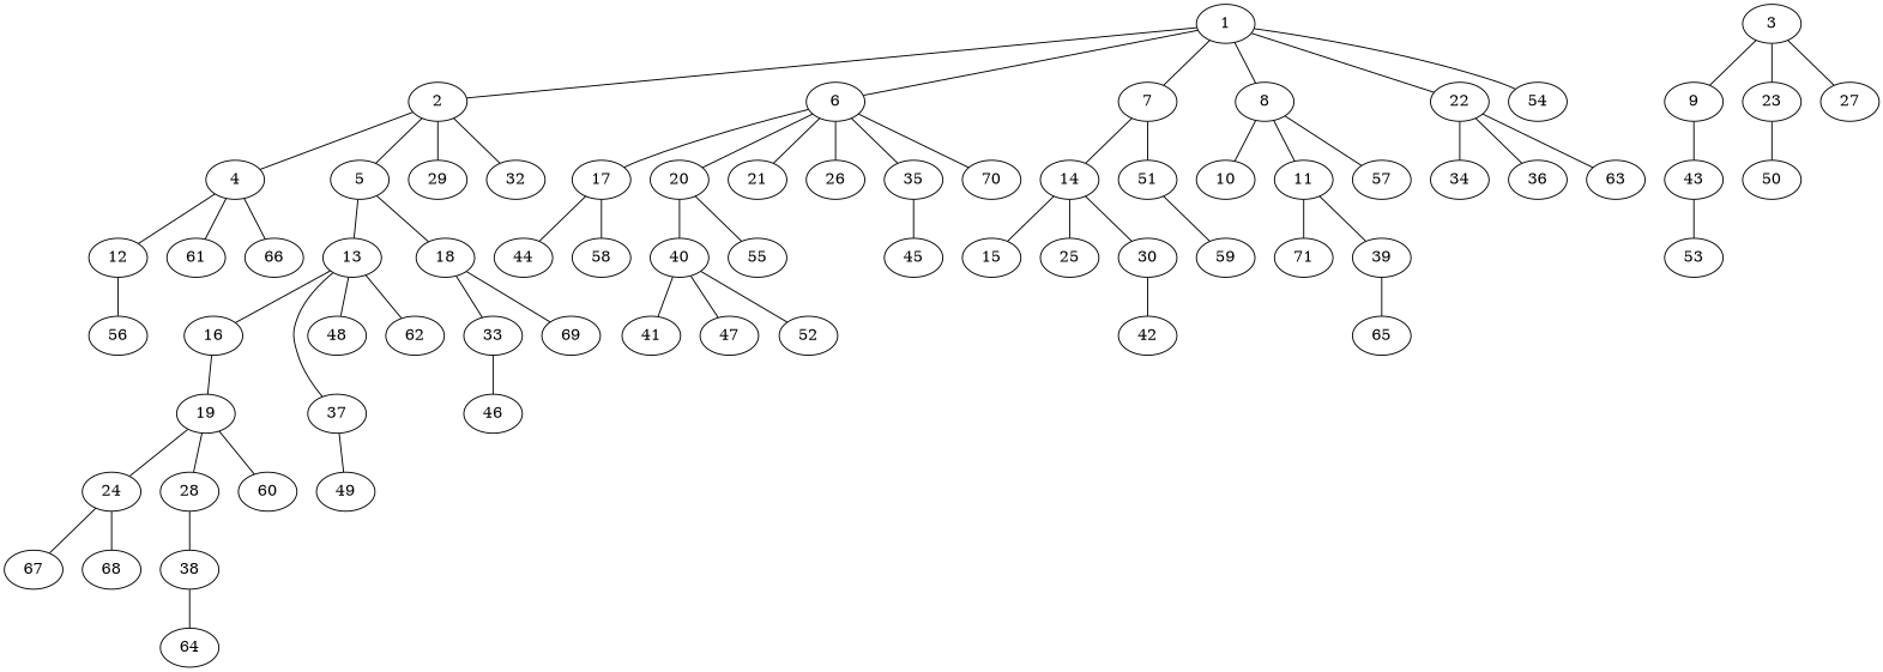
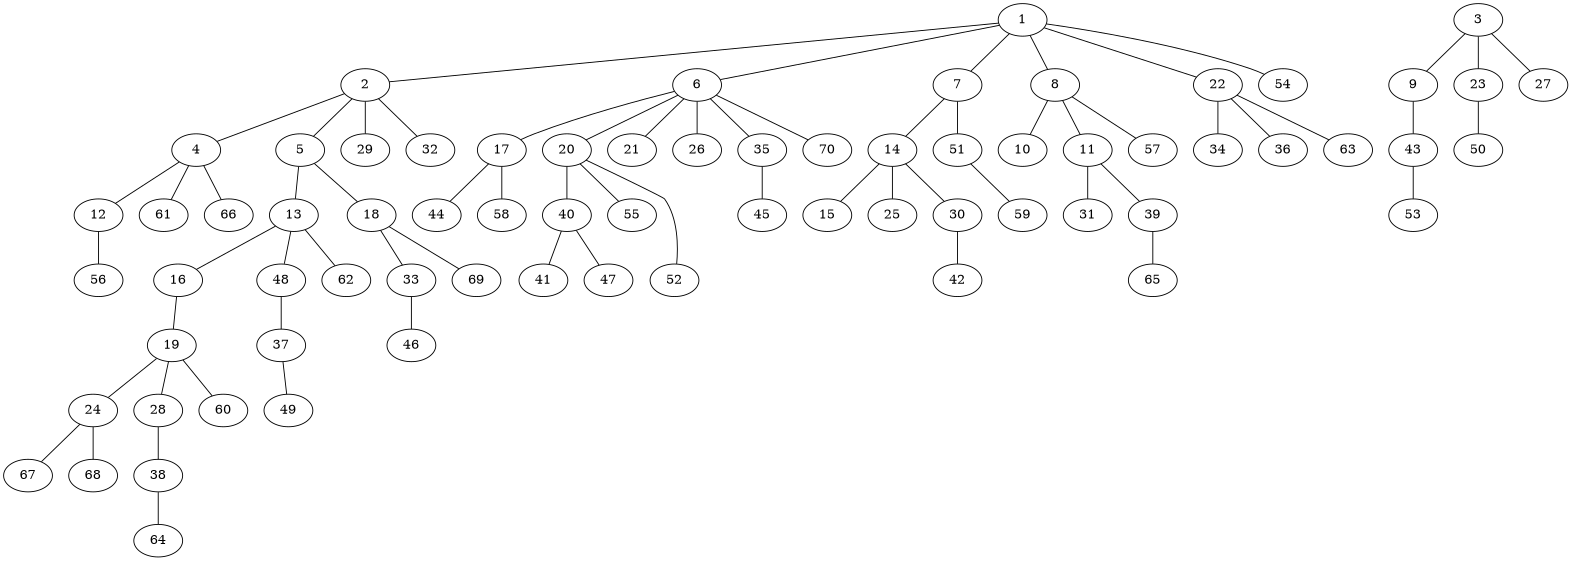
  graph {
    1
    2
    6
    7
    8
    22
    54
    4
    5
    29
    32
    3
    9
    23
    27
    17
    20
    21
    26
    35
    70
    14
    51
    10
    11
    57
    34
    36
    63
    12
    61
    66
    13
    18
    43
    50
    44
    58
    40
    55
    45
    15
    25
    30
    59
-   31 [label=71]
+   31
    39
    56
    16
    37
    48
    62
    33
    69
    53
    19
    49
    46
    41
    47
    52
    42
    65
    24
    28
    60
    67
    68
    38
    64
    1 -- 2
    1 -- 6
    1 -- 7
    1 -- 8
    1 -- 22
    1 -- 54
    2 -- 4
    2 -- 5
    2 -- 29
    2 -- 32
    6 -- 17
    6 -- 20
    6 -- 21
    6 -- 26
    6 -- 35
    6 -- 70
    7 -- 14
    7 -- 51
    8 -- 10
    8 -- 11
    8 -- 57
    22 -- 34
    22 -- 36
    22 -- 63
    4 -- 12
    4 -- 61
    4 -- 66
    5 -- 13
    5 -- 18
    3 -- 9
    3 -- 23
    3 -- 27
    9 -- 43
    23 -- 50
    17 -- 44
    17 -- 58
    20 -- 40
    20 -- 55
    35 -- 45
    14 -- 15
    14 -- 25
    14 -- 30
    51 -- 59
    11 -- 31
    11 -- 39
    12 -- 56
    13 -- 16
-   13 -- 37
+   48 -- 37
    13 -- 48
    13 -- 62
    18 -- 33
    18 -- 69
    43 -- 53
    40 -- 41
    40 -- 47
-   40 -- 52
+   20 -- 52
    30 -- 42
    39 -- 65
    16 -- 19
    37 -- 49
    33 -- 46
    19 -- 24
    19 -- 28
    19 -- 60
    24 -- 67
    24 -- 68
    28 -- 38
    38 -- 64
  }
